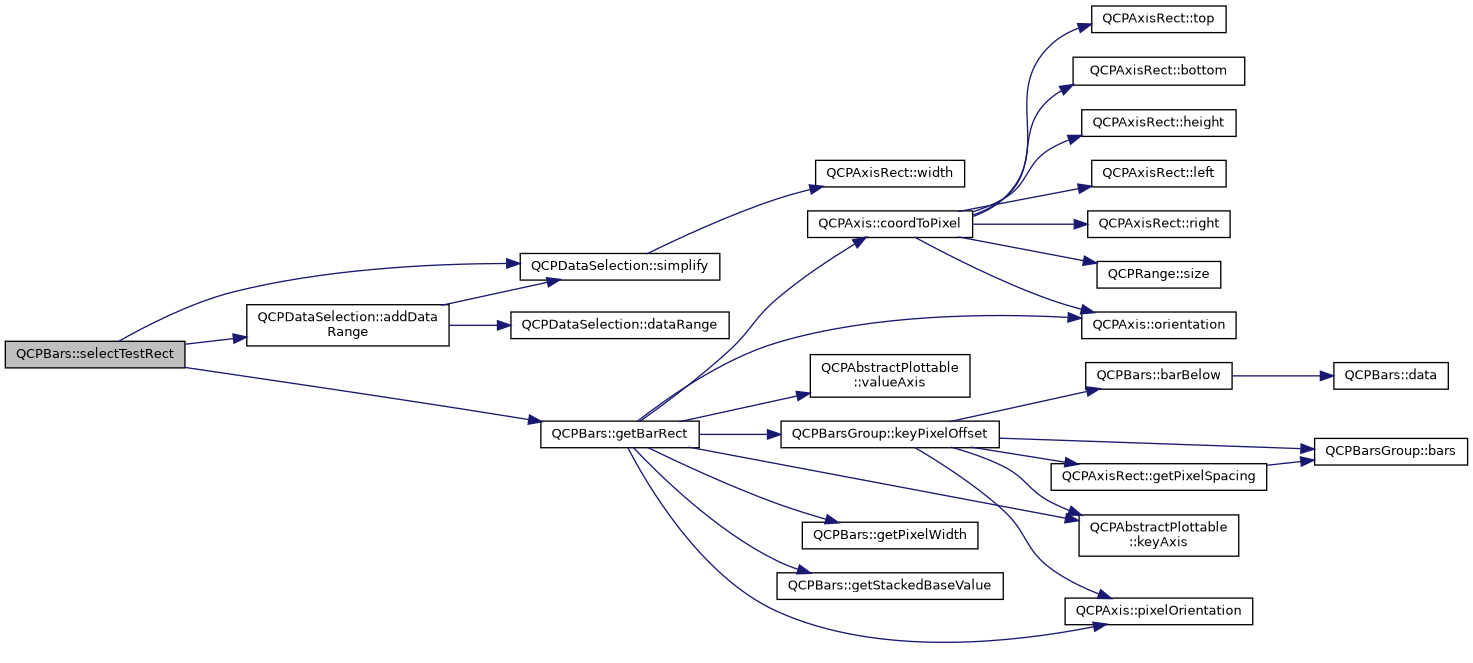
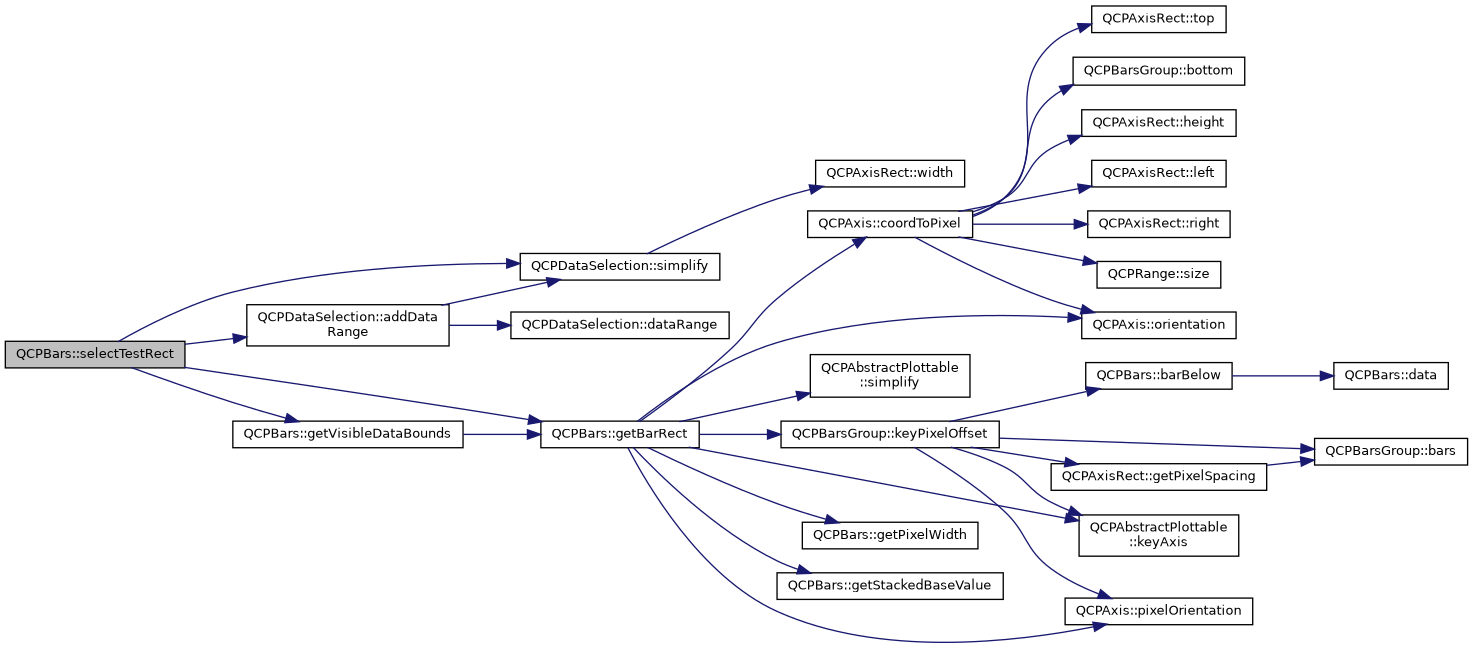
  digraph {
    rankdir=LR
    node [color=black fillcolor=white fontname=Helvetica fontsize=10 shape=record style=filled]
    edge [color=midnightblue fontname=Helvetica fontsize=10 labelfontname=Helvetica labelfontsize=10 style=solid]
    n1 [fillcolor=grey75 fontcolor=black height=0.2 label="QCPBars::selectTestRect" width=0.4]
    n2 [height=0.2 label="QCPDataSelection::addData\lRange" width=0.4]
    n3 [height=0.2 label="QCPDataSelection::simplify" width=0.4]
    n4 [height=0.2 label="QCPBars::getBarRect" width=0.4]
+   n5 [height=0.2 label="QCPBars::getVisibleDataBounds" width=0.4]
    n6 [height=0.2 label="QCPDataSelection::dataRange" width=0.4]
    n7 [height=0.2 label="QCPAxisRect::width" width=0.4]
    n8 [height=0.2 label="QCPAxis::coordToPixel" width=0.4]
    n9 [height=0.2 label="QCPAxis::orientation" width=0.4]
    n10 [height=0.2 label="QCPBars::getPixelWidth" width=0.4]
    n11 [height=0.2 label="QCPBars::getStackedBaseValue" width=0.4]
    n12 [height=0.2 label="QCPAbstractPlottable\l::keyAxis" width=0.4]
    n13 [height=0.2 label="QCPBarsGroup::keyPixelOffset" width=0.4]
    n14 [height=0.2 label="QCPAxis::pixelOrientation" width=0.4]
-   n15 [height=0.2 label="QCPAbstractPlottable\l::valueAxis" width=0.4]
-   n16 [height=0.2 label="QCPAxisRect::bottom" width=0.4]
+   n15 [height=0.2 label="QCPAbstractPlottable\l::simplify" width=0.4]
+   n16 [height=0.2 label="QCPBarsGroup::bottom" width=0.4]
    n17 [height=0.2 label="QCPAxisRect::height" width=0.4]
    n18 [height=0.2 label="QCPAxisRect::left" width=0.4]
    n19 [height=0.2 label="QCPAxisRect::right" width=0.4]
    n20 [height=0.2 label="QCPRange::size" width=0.4]
    n21 [height=0.2 label="QCPAxisRect::top" width=0.4]
    n22 [height=0.2 label="QCPBars::barBelow" width=0.4]
    n23 [height=0.2 label="QCPBarsGroup::bars" width=0.4]
    n24 [height=0.2 label="QCPAxisRect::getPixelSpacing" width=0.4]
    n25 [height=0.2 label="QCPBars::data" width=0.4]
    n1 -> n2
    n1 -> n3
    n1 -> n4
+   n1 -> n5
    n2 -> n3
    n2 -> n6
    n3 -> n7
    n4 -> n8
    n4 -> n9
    n4 -> n10
    n4 -> n11
    n4 -> n12
    n4 -> n13
    n4 -> n14
    n4 -> n15
+   n5 -> n4
    n8 -> n9
    n8 -> n16
    n8 -> n17
    n8 -> n18
    n8 -> n19
    n8 -> n20
    n8 -> n21
    n13 -> n12
    n13 -> n14
    n13 -> n22
    n13 -> n23
    n13 -> n24
    n22 -> n25
    n24 -> n23
  }
